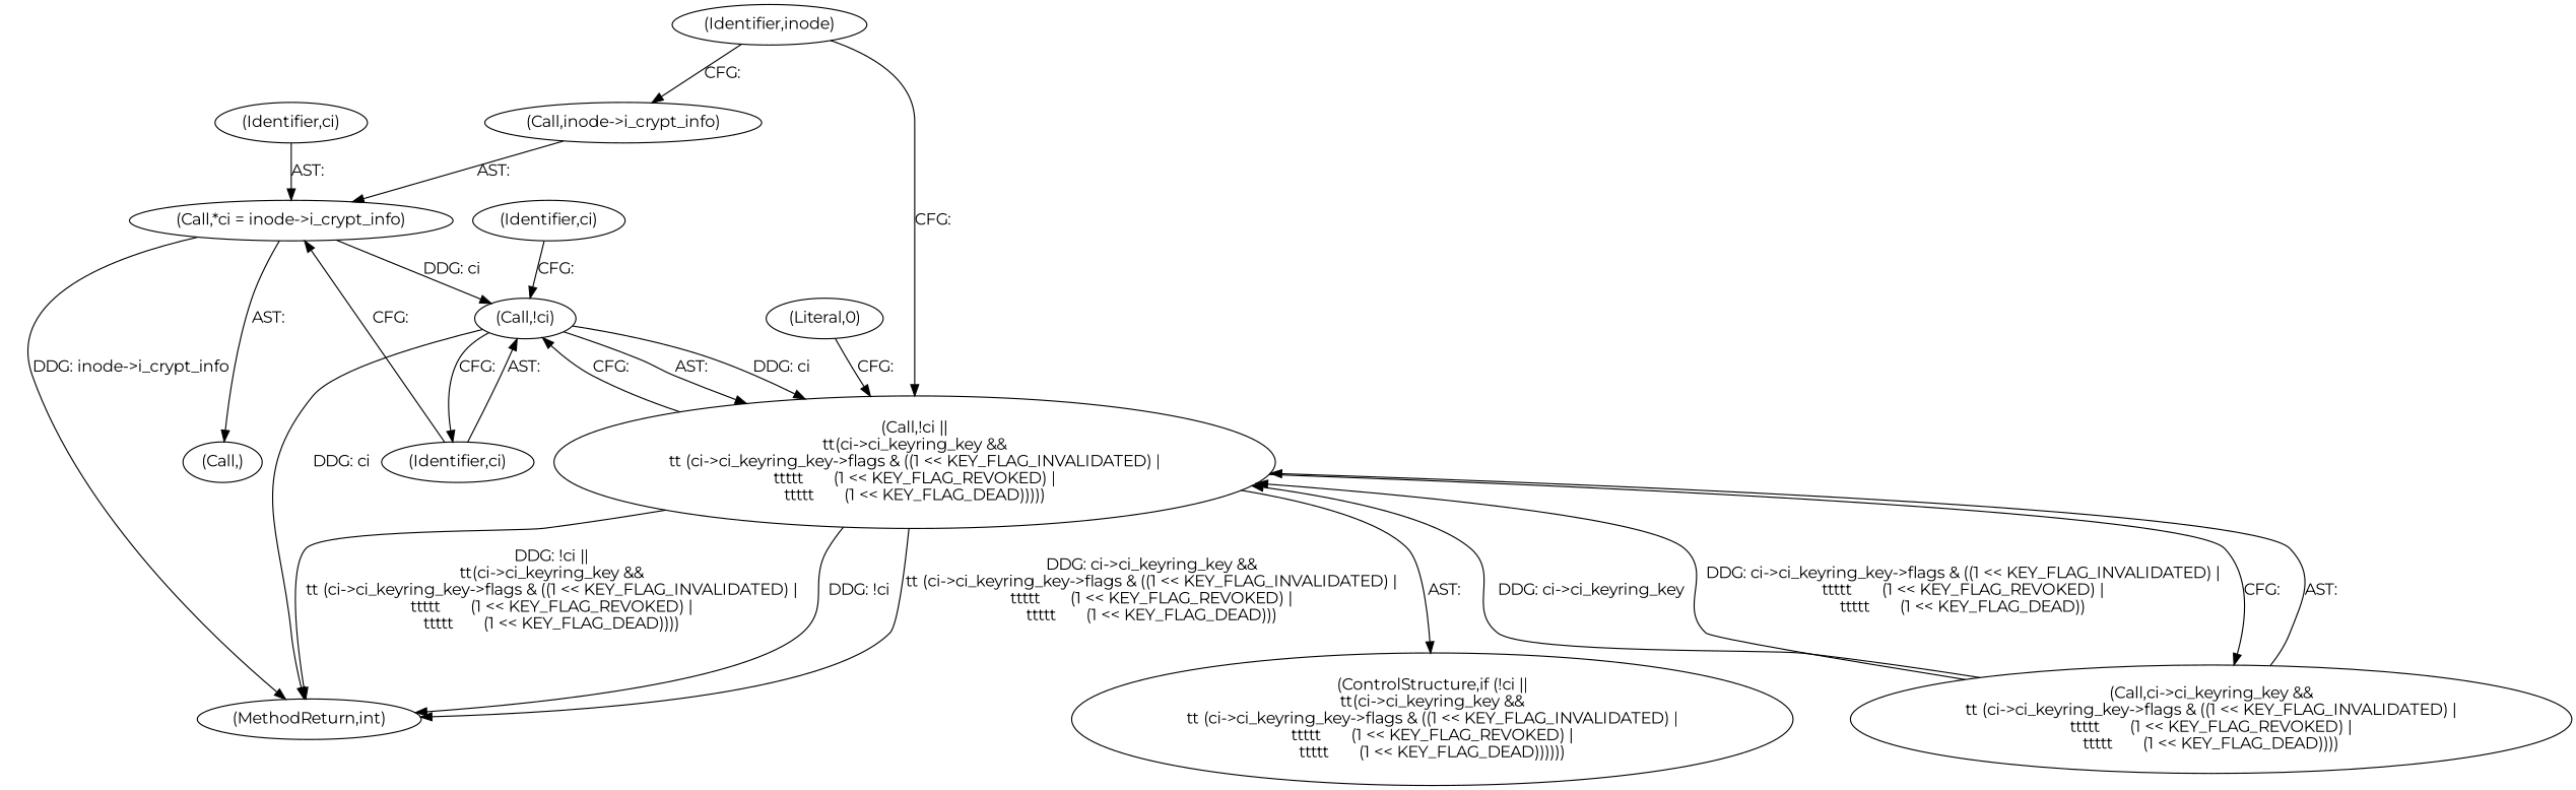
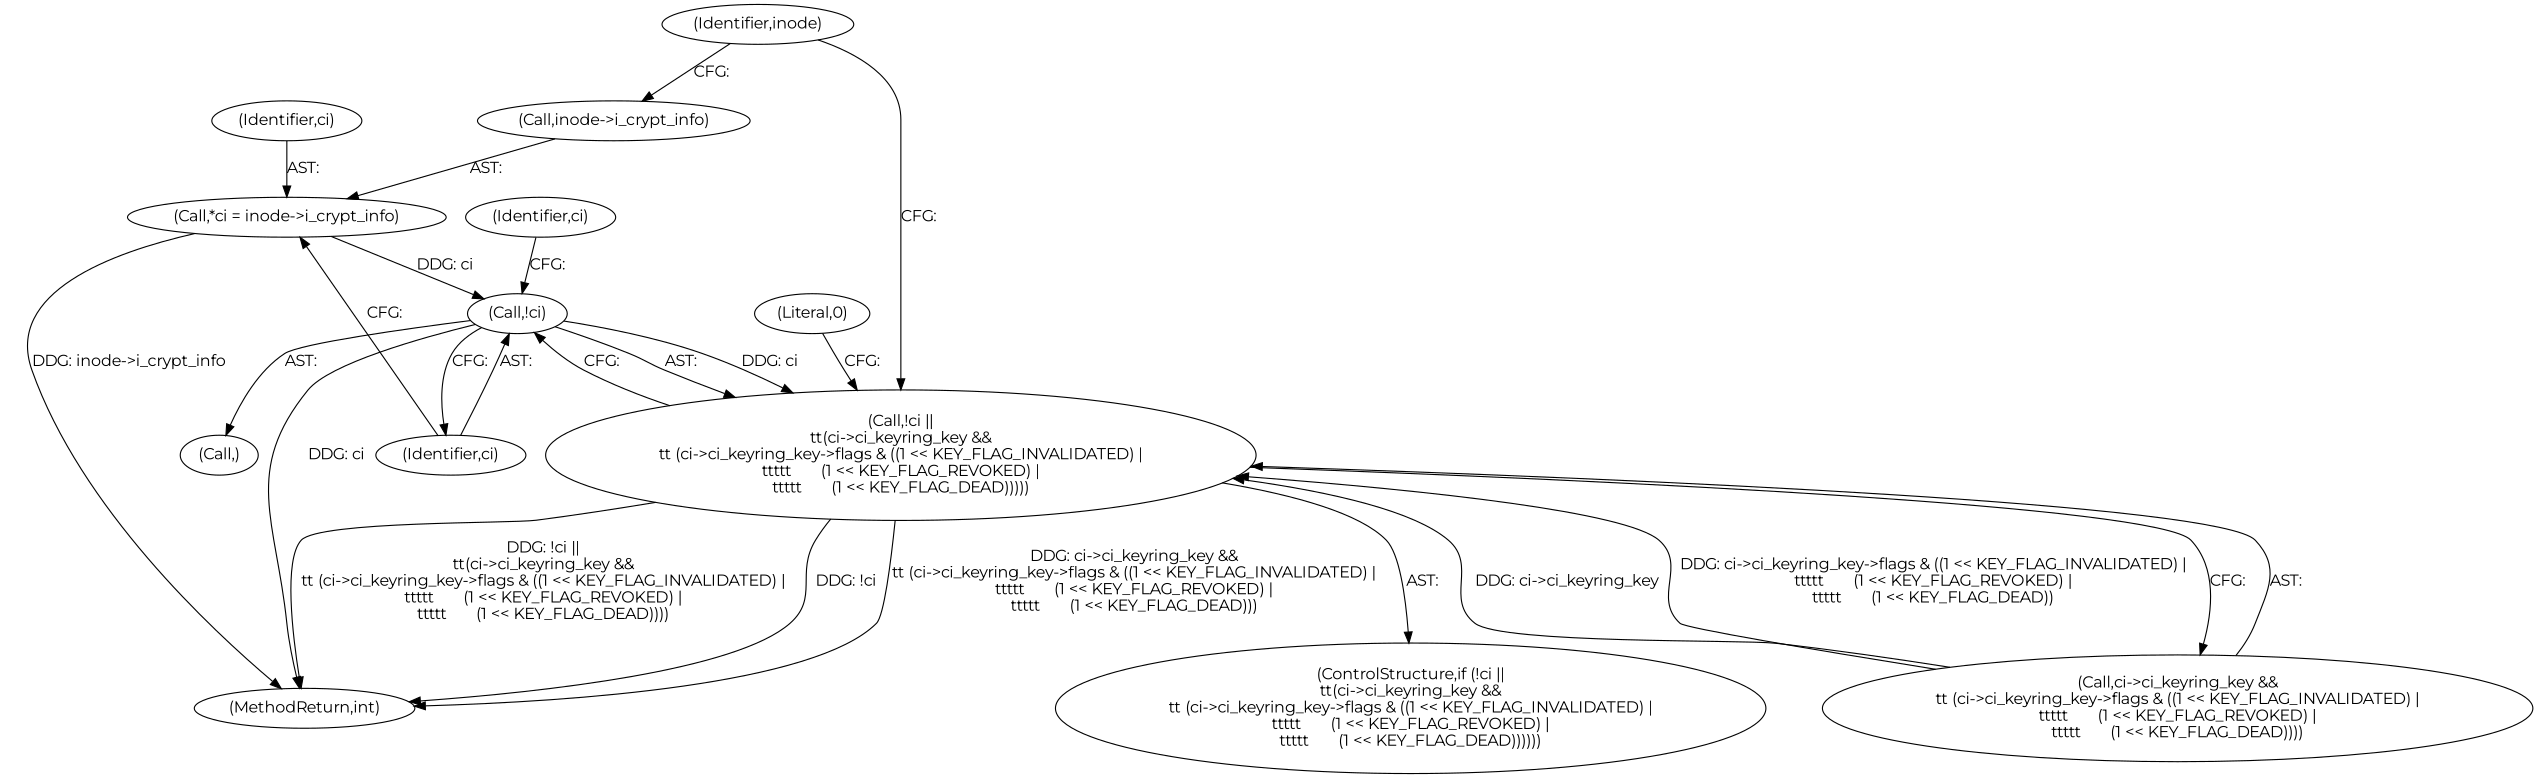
  digraph {
    fontname=Montserrat
    node [fontname=Montserrat]
    edge [fontname=Montserrat]
    n1 [label="(Call,*ci = inode->i_crypt_info)"]
    n2 [label="(Call,!ci)"]
    n3 [label="(Call,)"]
    n4 [label="(MethodReturn,int)"]
    n5 [label="(Call,!ci ||\n\t\t(ci->ci_keyring_key &&\n\t\t (ci->ci_keyring_key->flags & ((1 << KEY_FLAG_INVALIDATED) |\n\t\t\t\t\t       (1 << KEY_FLAG_REVOKED) |\n\t\t\t\t\t       (1 << KEY_FLAG_DEAD)))))"]
    n6 [label="(Identifier,ci)"]
    n7 [label="(Call,inode->i_crypt_info)"]
    n8 [label="(ControlStructure,if (!ci ||\n\t\t(ci->ci_keyring_key &&\n\t\t (ci->ci_keyring_key->flags & ((1 << KEY_FLAG_INVALIDATED) |\n\t\t\t\t\t       (1 << KEY_FLAG_REVOKED) |\n\t\t\t\t\t       (1 << KEY_FLAG_DEAD))))))"]
    n9 [label="(Call,ci->ci_keyring_key &&\n\t\t (ci->ci_keyring_key->flags & ((1 << KEY_FLAG_INVALIDATED) |\n\t\t\t\t\t       (1 << KEY_FLAG_REVOKED) |\n\t\t\t\t\t       (1 << KEY_FLAG_DEAD))))"]
    n10 [label="(Literal,0)"]
    n11 [label="(Identifier,inode)"]
    n12 [label="(Identifier,ci)"]
    n13 [label="(Identifier,ci)"]
    n1 -> n2 [label="DDG: ci"]
-   n1 -> n3 [label="AST: "]
+   n2 -> n3 [label="AST: "]
    n1 -> n4 [label="DDG: inode->i_crypt_info"]
    n2 -> n4 [label="DDG: ci"]
    n2 -> n5 [label="AST: "]
    n2 -> n5 [label="DDG: ci"]
    n2 -> n6 [label="CFG: "]
    n5 -> n2 [label="CFG: "]
    n5 -> n4 [label="DDG: !ci"]
    n5 -> n4 [label="DDG: ci->ci_keyring_key &&\n\t\t (ci->ci_keyring_key->flags & ((1 << KEY_FLAG_INVALIDATED) |\n\t\t\t\t\t       (1 << KEY_FLAG_REVOKED) |\n\t\t\t\t\t       (1 << KEY_FLAG_DEAD)))"]
    n5 -> n4 [label="DDG: !ci ||\n\t\t(ci->ci_keyring_key &&\n\t\t (ci->ci_keyring_key->flags & ((1 << KEY_FLAG_INVALIDATED) |\n\t\t\t\t\t       (1 << KEY_FLAG_REVOKED) |\n\t\t\t\t\t       (1 << KEY_FLAG_DEAD))))"]
    n5 -> n8 [label="AST: "]
    n5 -> n9 [label="CFG: "]
    n6 -> n1 [label="CFG: "]
    n6 -> n2 [label="AST: "]
    n7 -> n1 [label="AST: "]
    n9 -> n5 [label="AST: "]
    n9 -> n5 [label="DDG: ci->ci_keyring_key"]
    n9 -> n5 [label="DDG: ci->ci_keyring_key->flags & ((1 << KEY_FLAG_INVALIDATED) |\n\t\t\t\t\t       (1 << KEY_FLAG_REVOKED) |\n\t\t\t\t\t       (1 << KEY_FLAG_DEAD))"]
    n10 -> n5 [label="CFG: "]
    n11 -> n5 [label="CFG: "]
    n11 -> n7 [label="CFG: "]
    n12 -> n1 [label="AST: "]
    n13 -> n2 [label="CFG: "]
  }
